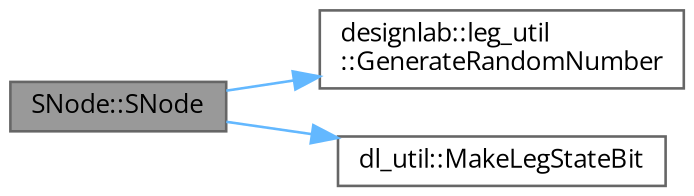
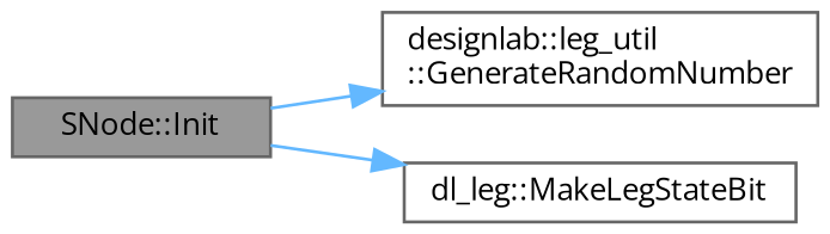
  digraph {
    fontname="Open Sans"
    rankdir=LR
    node [color=grey40 fillcolor=white fontname="Open Sans" fontsize=10 shape=box style=filled]
    edge [color=steelblue1 fontname="Open Sans" fontsize=10 labelfontname=Helvetica labelfontsize=10 style=solid]
-   n1 [color=gray40 fillcolor=grey60 fontcolor=black height=0.2 label="SNode::SNode" width=0.4]
+   n1 [color=gray40 fillcolor=grey60 fontcolor=black height=0.2 label="SNode::Init" width=0.4]
    n2 [height=0.2 label="designlab::leg_util\l::GenerateRandomNumber" width=0.4]
-   n3 [height=0.2 label="dl_util::MakeLegStateBit" width=0.4]
+   n3 [height=0.2 label="dl_leg::MakeLegStateBit" width=0.4]
    n1 -> n2
    n1 -> n3
  }
